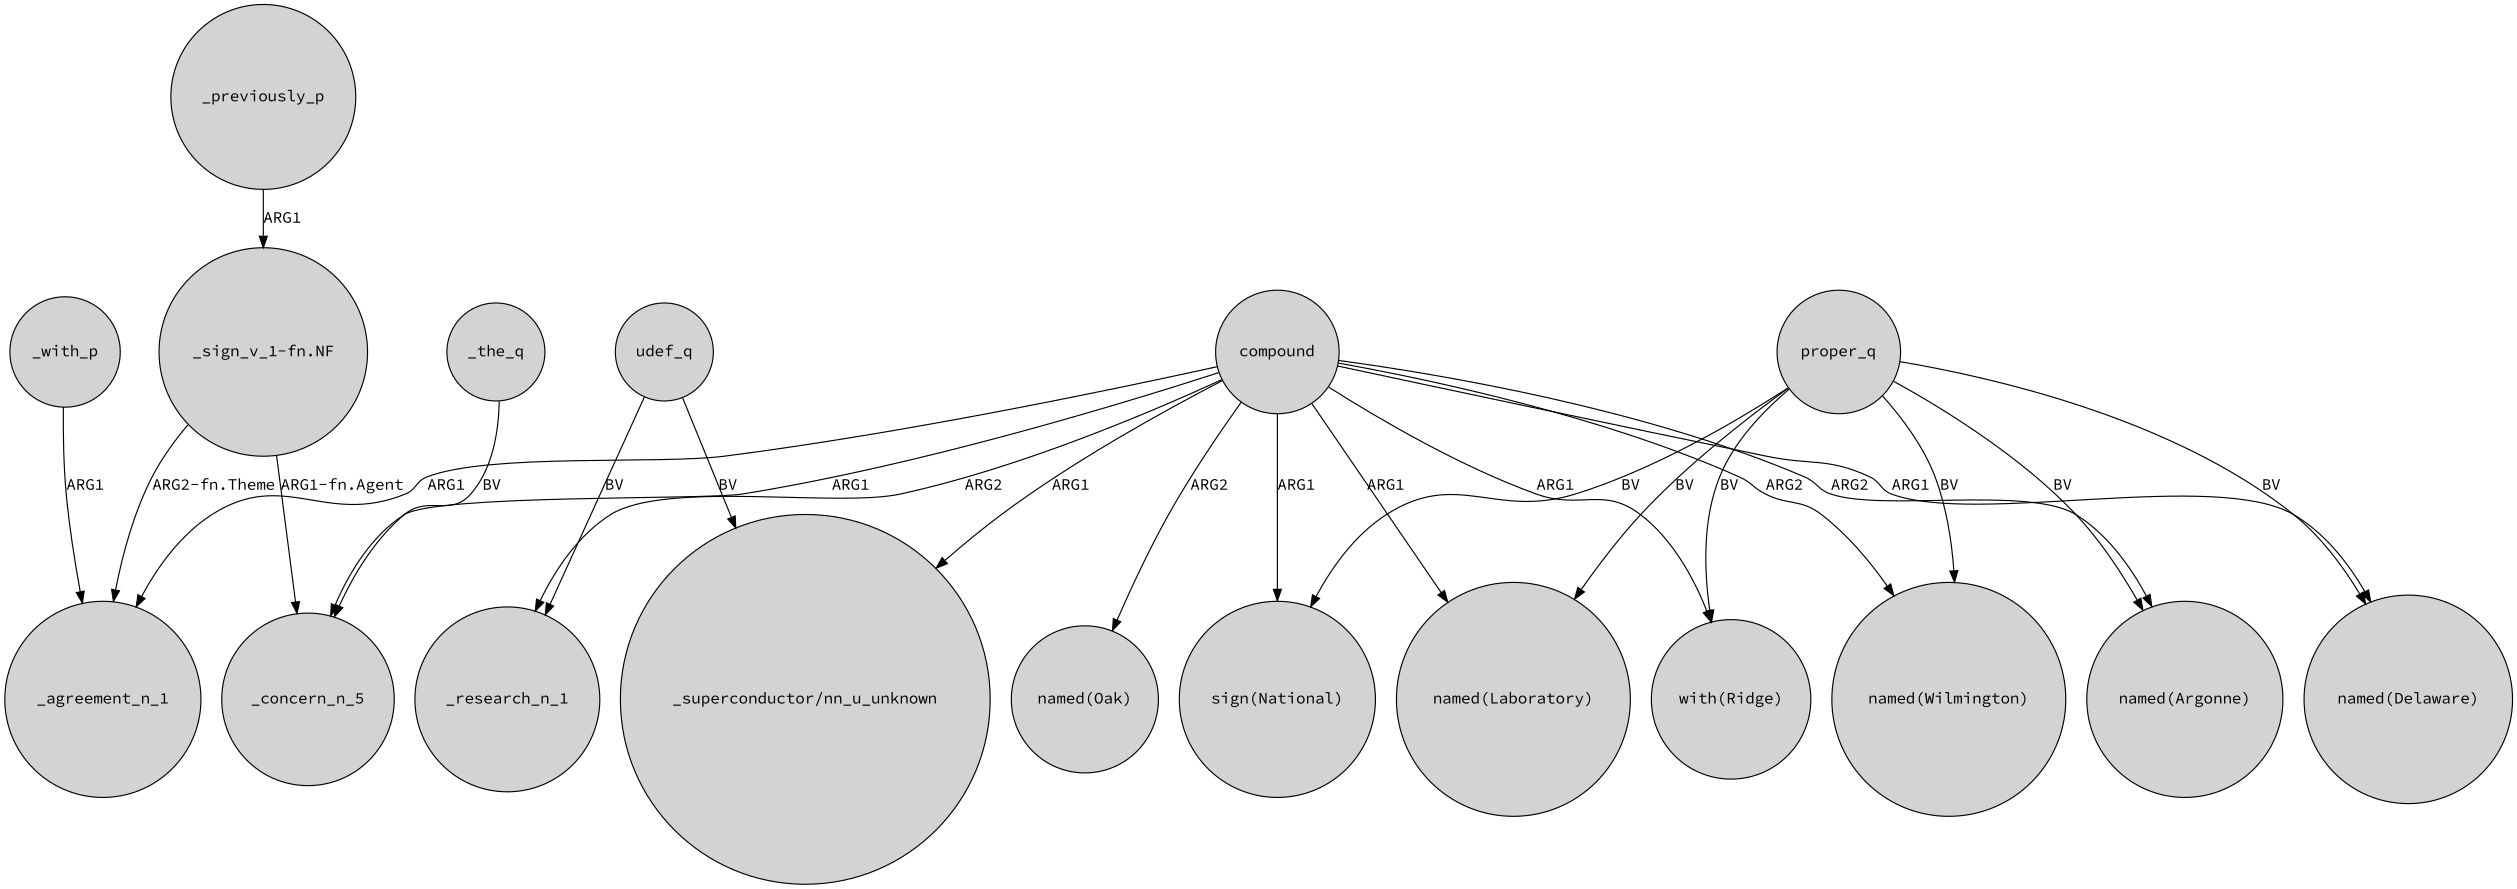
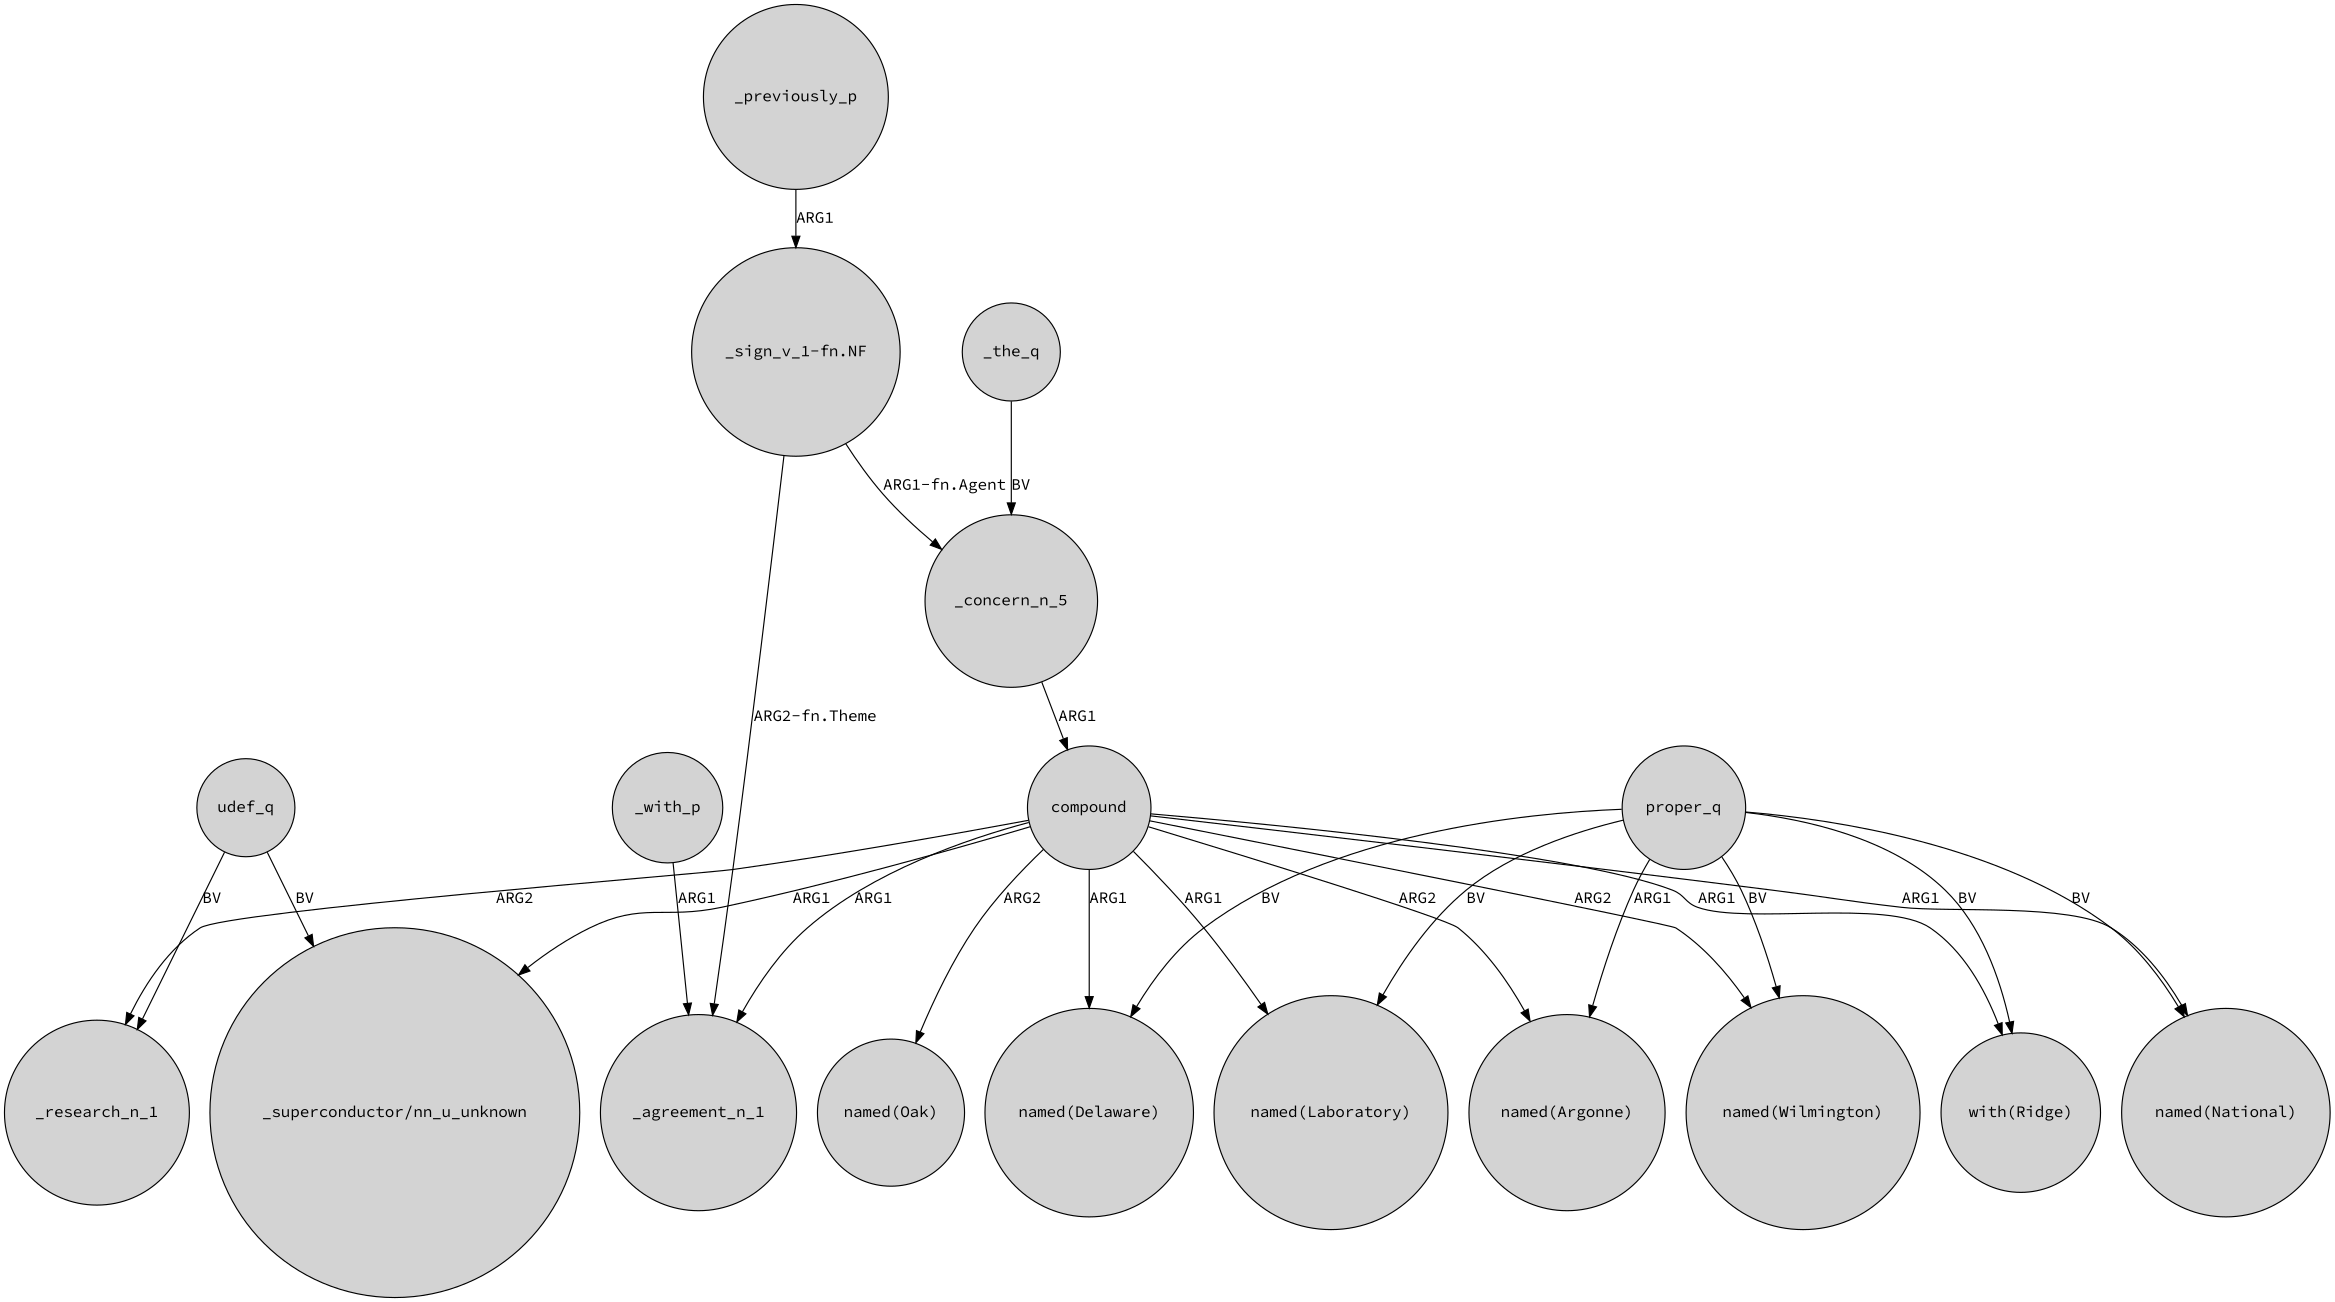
  digraph {
    fontname="Source Code Pro"
    node [fontname="Source Code Pro" shape=circle style=filled]
    edge [fontname="Source Code Pro"]
    compound
    "_superconductor/nn_u_unknown"
    _agreement_n_1
    n4 [label=_concern_n_5]
    "named(Laboratory)"
    _research_n_1
    "named(Wilmington)"
    "named(Argonne)"
    "named(Delaware)"
    n10 [label="with(Ridge)"]
    "named(Oak)"
-   "named(National)" [label="sign(National)"]
+   "named(National)"
    "_sign_v_1-fn.NF"
    udef_q
    _the_q
    proper_q
    _previously_p
    _with_p
    compound -> "_superconductor/nn_u_unknown" [label=ARG1]
    compound -> _agreement_n_1 [label=ARG1]
-   compound -> n4 [label=ARG1]
+   n4 -> compound [label=ARG1]
    compound -> "named(Laboratory)" [label=ARG1]
    compound -> _research_n_1 [label=ARG2]
    compound -> "named(Wilmington)" [label=ARG2]
    compound -> "named(Argonne)" [label=ARG2]
    compound -> "named(Delaware)" [label=ARG1]
    compound -> n10 [label=ARG1]
    compound -> "named(Oak)" [label=ARG2]
    compound -> "named(National)" [label=ARG1]
    "_sign_v_1-fn.NF" -> _agreement_n_1 [label="ARG2-fn.Theme"]
    "_sign_v_1-fn.NF" -> n4 [label="ARG1-fn.Agent"]
    udef_q -> "_superconductor/nn_u_unknown" [label=BV]
    udef_q -> _research_n_1 [label=BV]
    _the_q -> n4 [label=BV]
    proper_q -> "named(Laboratory)" [label=BV]
    proper_q -> "named(Wilmington)" [label=BV]
-   proper_q -> "named(Argonne)" [label=BV]
+   proper_q -> "named(Argonne)" [label=ARG1]
    proper_q -> "named(Delaware)" [label=BV]
    proper_q -> n10 [label=BV]
    proper_q -> "named(National)" [label=BV]
    _previously_p -> "_sign_v_1-fn.NF" [label=ARG1]
    _with_p -> _agreement_n_1 [label=ARG1]
  }
